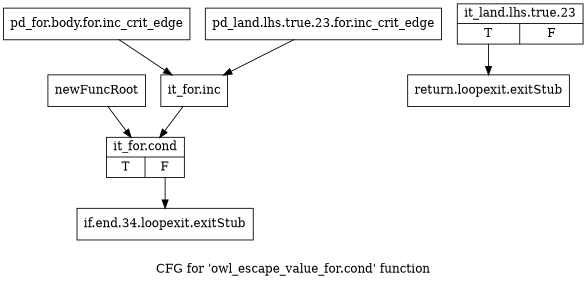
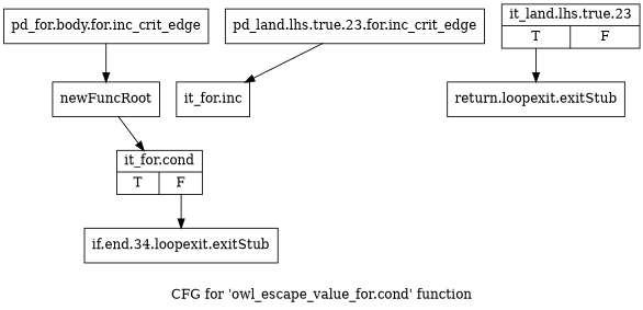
  digraph {
    label="CFG for 'owl_escape_value_for.cond' function"
    node [shape=record]
    n1 [label="{newFuncRoot}"]
    n2 [label="{it_for.cond|{<s0>T|<s1>F}}"]
    n3 [label="{if.end.34.loopexit.exitStub}"]
    n4 [label="{return.loopexit.exitStub}"]
    n5 [label="{it_land.lhs.true.23|{<s0>T|<s1>F}}"]
    n6 [label="{pd_for.body.for.inc_crit_edge}"]
    n7 [label="{it_for.inc}"]
    n8 [label="{pd_land.lhs.true.23.for.inc_crit_edge}"]
    n1 -> n2
    n2 -> n3 [tailport=s1]
    n5 -> n4 [tailport=s0]
-   n6 -> n7
-   n7 -> n2
+   n6 -> n1
    n8 -> n7
  }
